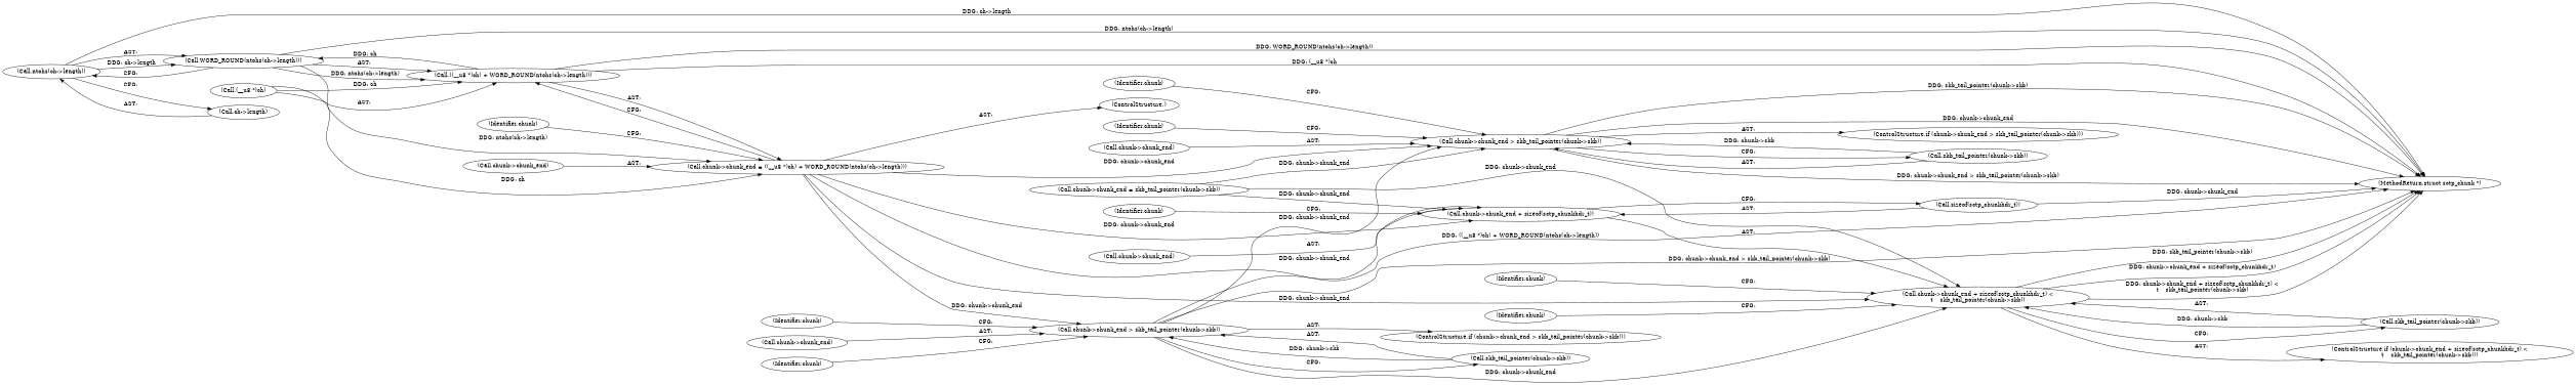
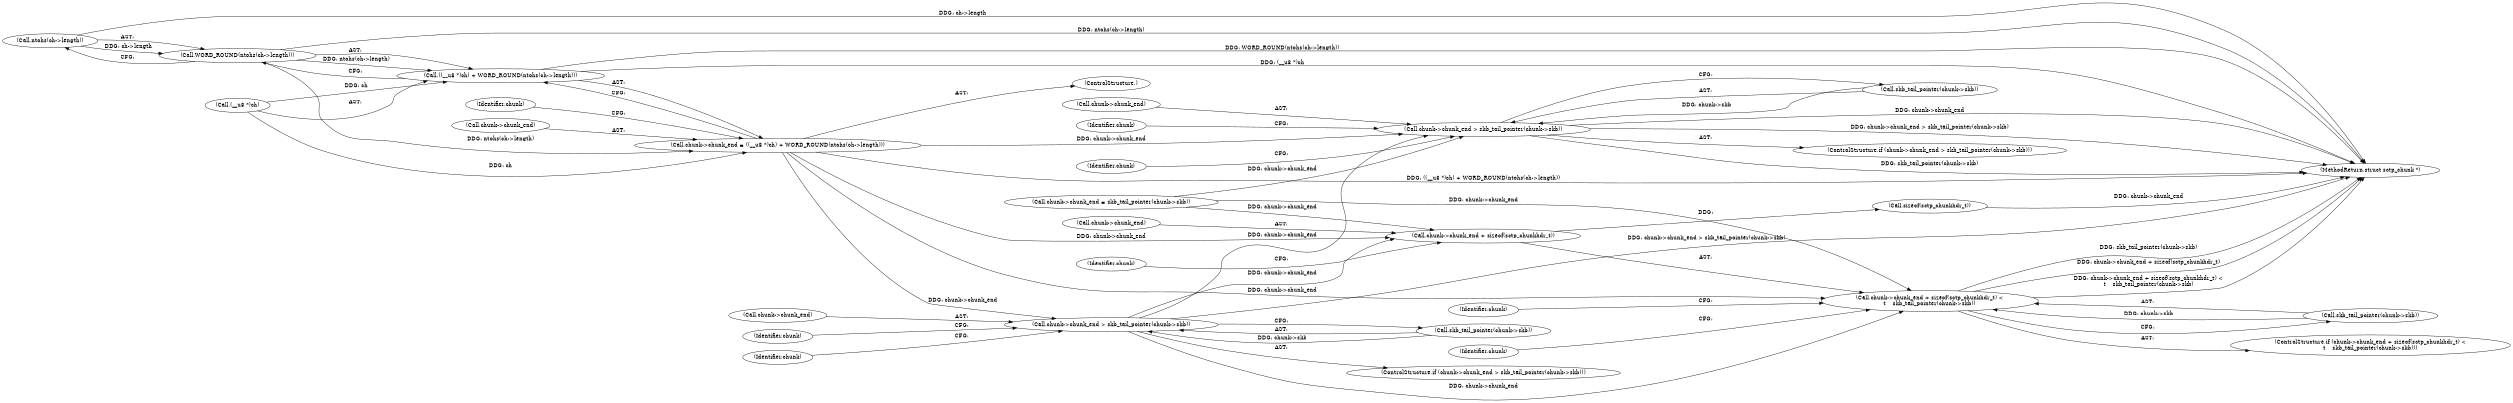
  digraph {
    rankdir=LR
    n1 [label="(Call,ntohs(ch->length))"]
    n2 [label="(Call,WORD_ROUND(ntohs(ch->length)))"]
    n3 [label="(MethodReturn,struct sctp_chunk *)"]
-   n4 [label="(Call,ch->length)"]
    n5 [label="(Call,chunk->chunk_end = ((__u8 *)ch) + WORD_ROUND(ntohs(ch->length)))"]
    n6 [label="(Call,((__u8 *)ch) + WORD_ROUND(ntohs(ch->length)))"]
    n7 [label="(Call,chunk->chunk_end > skb_tail_pointer(chunk->skb))"]
    n8 [label="(Call,chunk->chunk_end + sizeof(sctp_chunkhdr_t) <\n\t    skb_tail_pointer(chunk->skb))"]
    n9 [label="(Call,chunk->chunk_end + sizeof(sctp_chunkhdr_t))"]
    n10 [label="(Call,chunk->chunk_end > skb_tail_pointer(chunk->skb))"]
    n11 [label="(ControlStructure,)"]
    n12 [label="(Call,skb_tail_pointer(chunk->skb))"]
    n13 [label="(ControlStructure,if (chunk->chunk_end > skb_tail_pointer(chunk->skb)))"]
    n14 [label="(ControlStructure,if (chunk->chunk_end + sizeof(sctp_chunkhdr_t) <\n\t    skb_tail_pointer(chunk->skb)))"]
    n15 [label="(Call,skb_tail_pointer(chunk->skb))"]
    n16 [label="(Call,sizeof(sctp_chunkhdr_t))"]
    n17 [label="(Call,skb_tail_pointer(chunk->skb))"]
    n18 [label="(ControlStructure,if (chunk->chunk_end > skb_tail_pointer(chunk->skb)))"]
    n19 [label="(Call,chunk->chunk_end)"]
    n20 [label="(Call,chunk->chunk_end)"]
    n21 [label="(Identifier,chunk)"]
    n22 [label="(Identifier,chunk)"]
    n23 [label="(Call,chunk->chunk_end)"]
    n24 [label="(Call,chunk->chunk_end = skb_tail_pointer(chunk->skb))"]
    n25 [label="(Identifier,chunk)"]
    n26 [label="(Identifier,chunk)"]
    n27 [label="(Identifier,chunk)"]
    n28 [label="(Identifier,chunk)"]
    n29 [label="(Identifier,chunk)"]
    n30 [label="(Call,chunk->chunk_end)"]
    n31 [label="(Call,(__u8 *)ch)"]
    n32 [label="(Identifier,chunk)"]
    n1 -> n2 [label="AST: "]
    n1 -> n2 [label="DDG: ch->length"]
    n1 -> n3 [label="DDG: ch->length"]
-   n1 -> n4 [label="CFG: "]
    n2 -> n1 [label="CFG: "]
    n2 -> n3 [label="DDG: ntohs(ch->length)"]
    n2 -> n5 [label="DDG: ntohs(ch->length)"]
    n2 -> n6 [label="AST: "]
    n2 -> n6 [label="DDG: ntohs(ch->length)"]
-   n4 -> n1 [label="AST: "]
    n5 -> n3 [label="DDG: ((__u8 *)ch) + WORD_ROUND(ntohs(ch->length))"]
    n5 -> n6 [label="CFG: "]
    n5 -> n7 [label="DDG: chunk->chunk_end"]
    n5 -> n8 [label="DDG: chunk->chunk_end"]
    n5 -> n9 [label="DDG: chunk->chunk_end"]
    n5 -> n10 [label="DDG: chunk->chunk_end"]
    n5 -> n11 [label="AST: "]
-   n6 -> n2 [label="DDG: ch"]
+   n6 -> n2 [label="CFG: "]
    n6 -> n3 [label="DDG: WORD_ROUND(ntohs(ch->length))"]
    n6 -> n3 [label="DDG: (__u8 *)ch"]
    n6 -> n5 [label="AST: "]
    n7 -> n3 [label="DDG: chunk->chunk_end > skb_tail_pointer(chunk->skb)"]
    n7 -> n8 [label="DDG: chunk->chunk_end"]
    n7 -> n9 [label="DDG: chunk->chunk_end"]
    n7 -> n10 [label="DDG: chunk->chunk_end"]
    n7 -> n12 [label="CFG: "]
    n7 -> n13 [label="AST: "]
    n8 -> n3 [label="DDG: chunk->chunk_end + sizeof(sctp_chunkhdr_t)"]
    n8 -> n3 [label="DDG: chunk->chunk_end + sizeof(sctp_chunkhdr_t) <\n\t    skb_tail_pointer(chunk->skb)"]
    n8 -> n3 [label="DDG: skb_tail_pointer(chunk->skb)"]
    n8 -> n14 [label="AST: "]
    n8 -> n15 [label="CFG: "]
    n9 -> n8 [label="AST: "]
-   n9 -> n16 [label="CFG: "]
+   n9 -> n16 [label="DDG: "]
    n10 -> n3 [label="DDG: skb_tail_pointer(chunk->skb)"]
    n10 -> n3 [label="DDG: chunk->chunk_end"]
    n10 -> n3 [label="DDG: chunk->chunk_end > skb_tail_pointer(chunk->skb)"]
    n10 -> n17 [label="CFG: "]
    n10 -> n18 [label="AST: "]
    n12 -> n7 [label="AST: "]
    n12 -> n7 [label="DDG: chunk->skb"]
    n15 -> n8 [label="AST: "]
    n15 -> n8 [label="DDG: chunk->skb"]
    n16 -> n3 [label="DDG: chunk->chunk_end"]
-   n16 -> n9 [label="AST: "]
    n17 -> n10 [label="AST: "]
    n17 -> n10 [label="DDG: chunk->skb"]
    n19 -> n7 [label="AST: "]
    n20 -> n5 [label="AST: "]
    n21 -> n7 [label="CFG: "]
    n22 -> n7 [label="CFG: "]
    n23 -> n9 [label="AST: "]
    n24 -> n8 [label="DDG: chunk->chunk_end"]
    n24 -> n9 [label="DDG: chunk->chunk_end"]
    n24 -> n10 [label="DDG: chunk->chunk_end"]
    n25 -> n8 [label="CFG: "]
    n26 -> n10 [label="CFG: "]
    n27 -> n10 [label="CFG: "]
    n28 -> n8 [label="CFG: "]
    n29 -> n9 [label="CFG: "]
    n30 -> n10 [label="AST: "]
    n31 -> n5 [label="DDG: ch"]
    n31 -> n6 [label="AST: "]
    n31 -> n6 [label="DDG: ch"]
    n32 -> n5 [label="CFG: "]
  }
